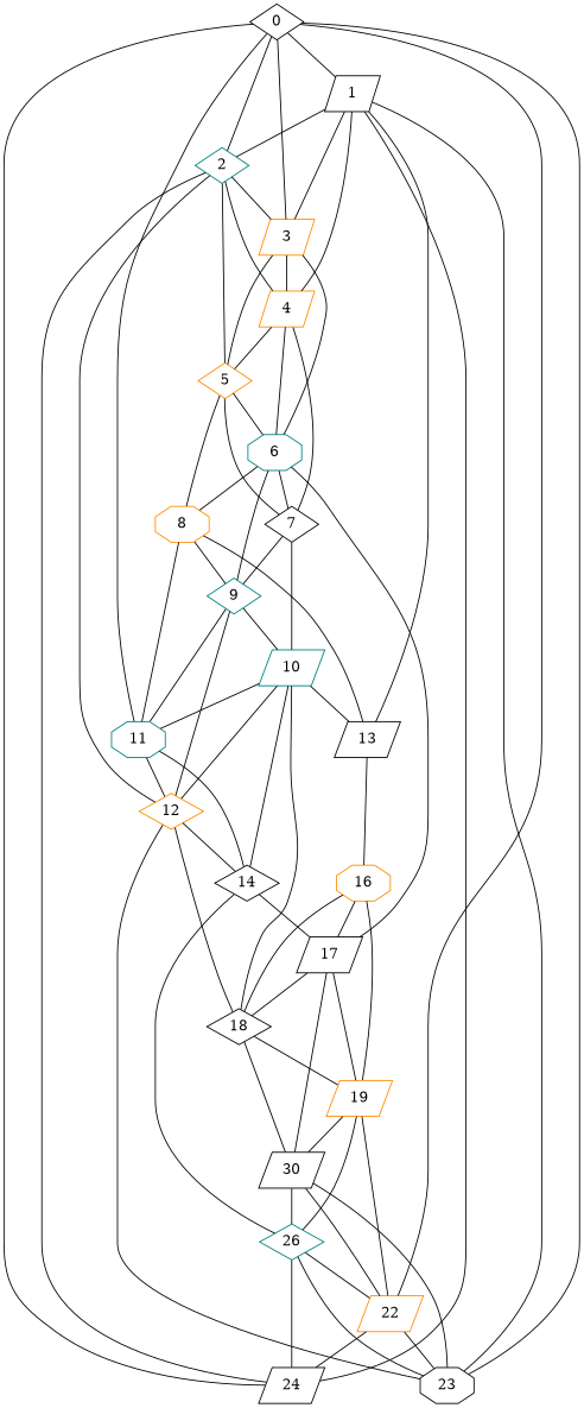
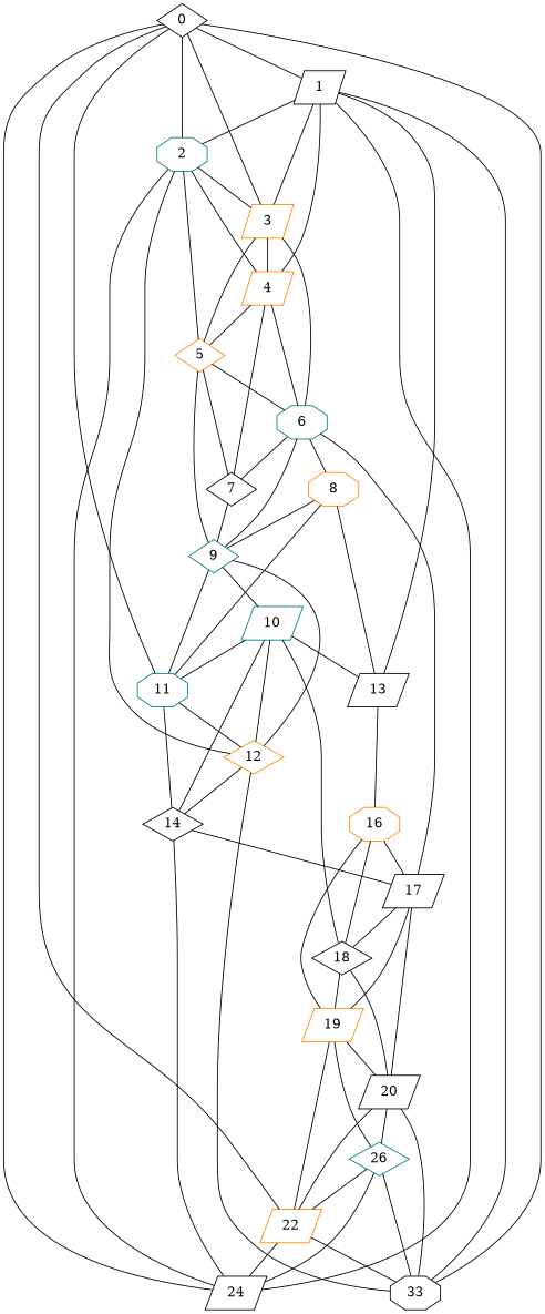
  strict graph {
    node [color=black shape=parallelogram]
    edge [is_available=True prob=1.0]
    1
    0 [shape=diamond]
-   2 [color=teal shape=diamond]
+   2 [color=teal shape=octagon]
    3 [color=darkorange]
    11 [color=teal shape=octagon]
    22 [color=darkorange]
-   23 [shape=octagon]
+   23 [shape=octagon label=33]
    24
    4 [color=darkorange]
    13
    5 [color=darkorange shape=diamond]
    12 [color=darkorange shape=diamond]
    6 [color=teal shape=octagon]
    14 [shape=diamond]
    7 [shape=diamond]
    16 [color=darkorange shape=octagon]
    8 [color=darkorange shape=octagon]
    18 [shape=diamond]
    9 [color=teal shape=diamond]
    17
    10 [color=teal]
    19 [color=darkorange]
-   20 [label=30]
+   20
    n24 [color=teal label=26 shape=diamond]
    1 -- 2
    1 -- 3
    1 -- 23
    1 -- 24 [prob=0.376374952838]
    1 -- 4
    1 -- 13 [prob=0.193876451004]
    0 -- 1 [prob=0.642666713028]
    0 -- 2
    0 -- 3 [prob=0.745941937642]
    0 -- 11
    0 -- 22
    0 -- 23 [prob=0.0820051163884]
    0 -- 24
    2 -- 3 [prob=0.329322967831]
    2 -- 24 [prob=0.219234697738]
    2 -- 4
    2 -- 5 [prob=0.593375284365]
    2 -- 12 [prob=0.0816567174435]
    3 -- 4 [prob=0.649087341597]
    3 -- 5 [prob=0.826050547199]
    3 -- 6 [prob=0.407311506779]
    11 -- 12 [prob=0.146580961103]
    11 -- 14
    22 -- 23 [prob=0.0821922371468]
    22 -- 24 [prob=0.344536400146]
    4 -- 5 [prob=0.10439411874]
    4 -- 6 [prob=0.338382443376]
    4 -- 7 [prob=0.831998506405]
    13 -- 16 [prob=0.968848478306]
    5 -- 6 [prob=0.314293705139]
    5 -- 7
-   5 -- 8 [prob=0.0797866600713]
+   5 -- 9 [prob=0.0797866600713]
    12 -- 23 [prob=0.0536674933306]
    12 -- 14
-   12 -- 18
    6 -- 7 [prob=0.175063124323]
    6 -- 8 [prob=0.351416211812]
    6 -- 9 [prob=0.341103545814]
    6 -- 17 [prob=0.304703717243]
-   14 -- n24 [prob=0.258450279812]
+   14 -- 24 [prob=0.258450279812]
    14 -- 17 [prob=0.87777430849]
    7 -- 9 [prob=0.397208371127]
-   7 -- 10
    16 -- 18 [prob=0.78406573004]
    16 -- 17 [prob=0.00438085839989]
    16 -- 19 [prob=0.268497380265]
    8 -- 11 [prob=0.189251869098]
    8 -- 13 [prob=0.871041153309]
    8 -- 9
    18 -- 19 [prob=0.875757556653]
    18 -- 20
    9 -- 11
    9 -- 12 [prob=0.922040998212]
    9 -- 10
    17 -- 18 [prob=0.579123638689]
    17 -- 19 [prob=0.443586513148]
    17 -- 20 [prob=0.903921913327]
    10 -- 11 [prob=0.304890081622]
    10 -- 13
    10 -- 12 [prob=0.0558840575858]
    10 -- 14 [prob=0.307988137376]
    10 -- 18 [prob=0.864485030209]
    19 -- 22 [prob=0.833713480015]
    19 -- 20 [prob=0.270894467757]
    19 -- n24 [prob=0.983442290777]
    20 -- 22
    20 -- 23 [prob=0.00860511736775]
    20 -- n24 [prob=0.363070519647]
    n24 -- 22 [prob=0.831130886497]
    n24 -- 23 [prob=0.00173098097083]
    n24 -- 24 [prob=0.679429513648]
  }
